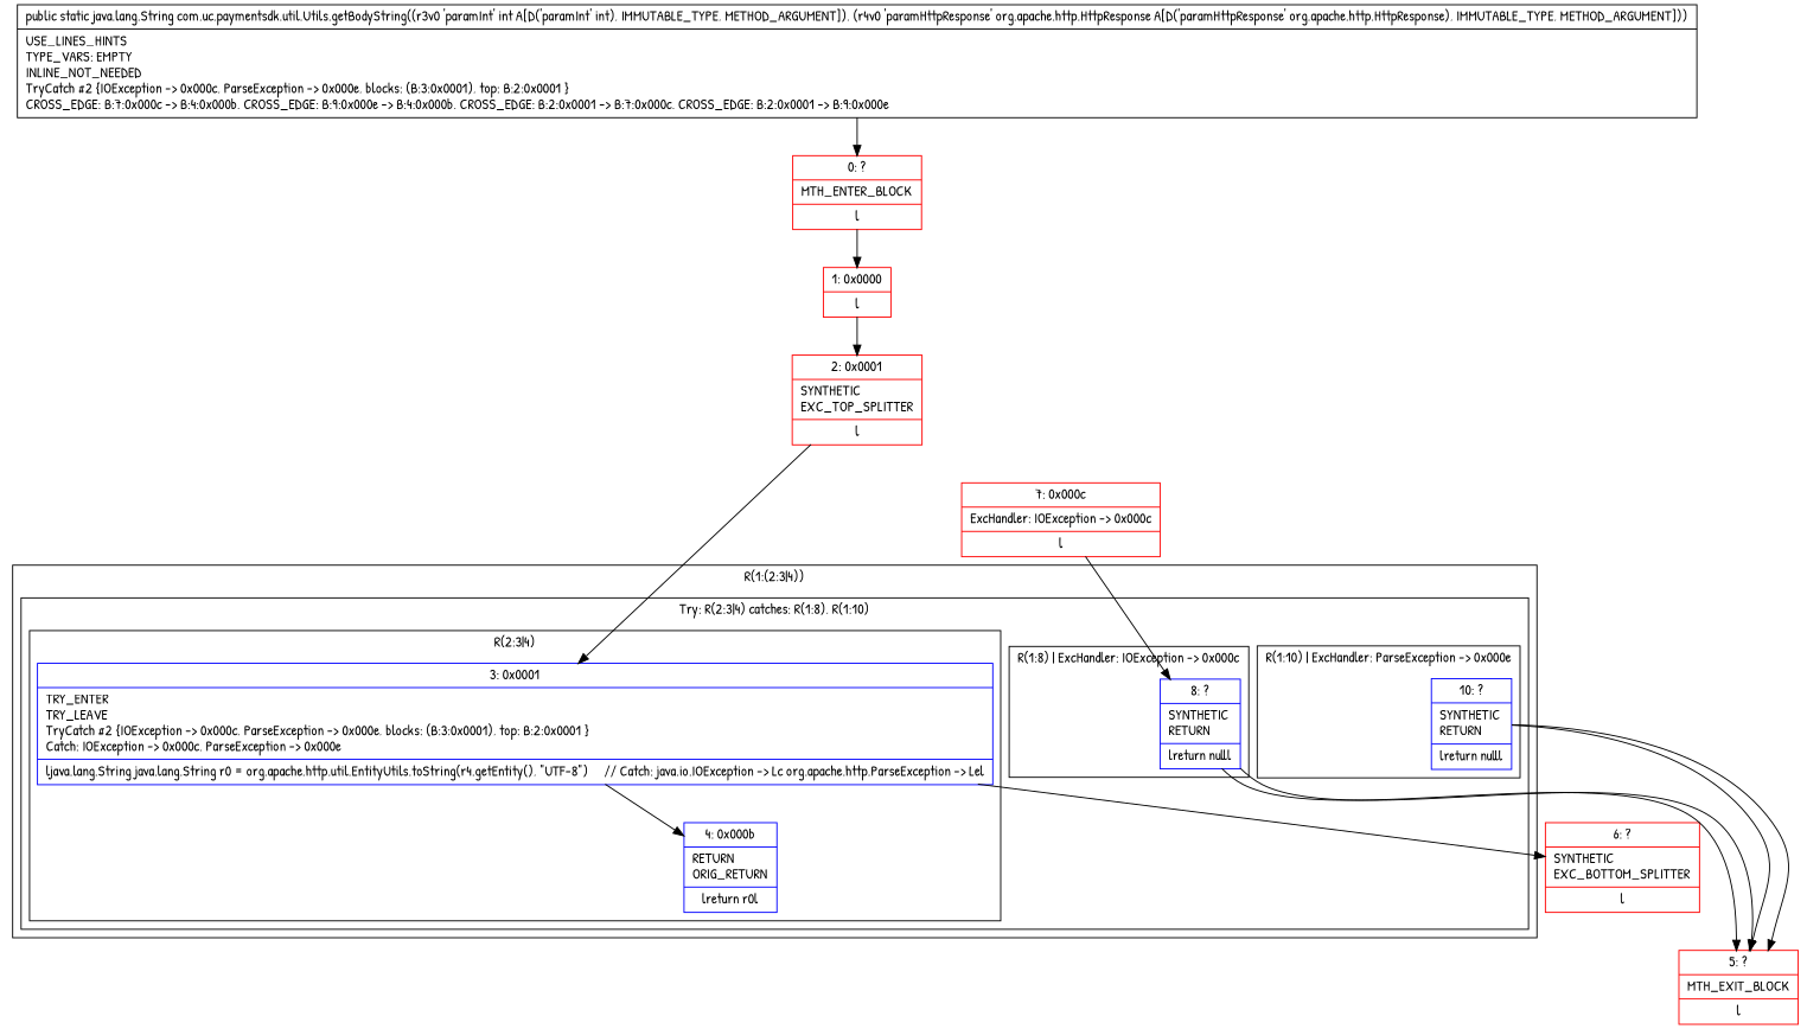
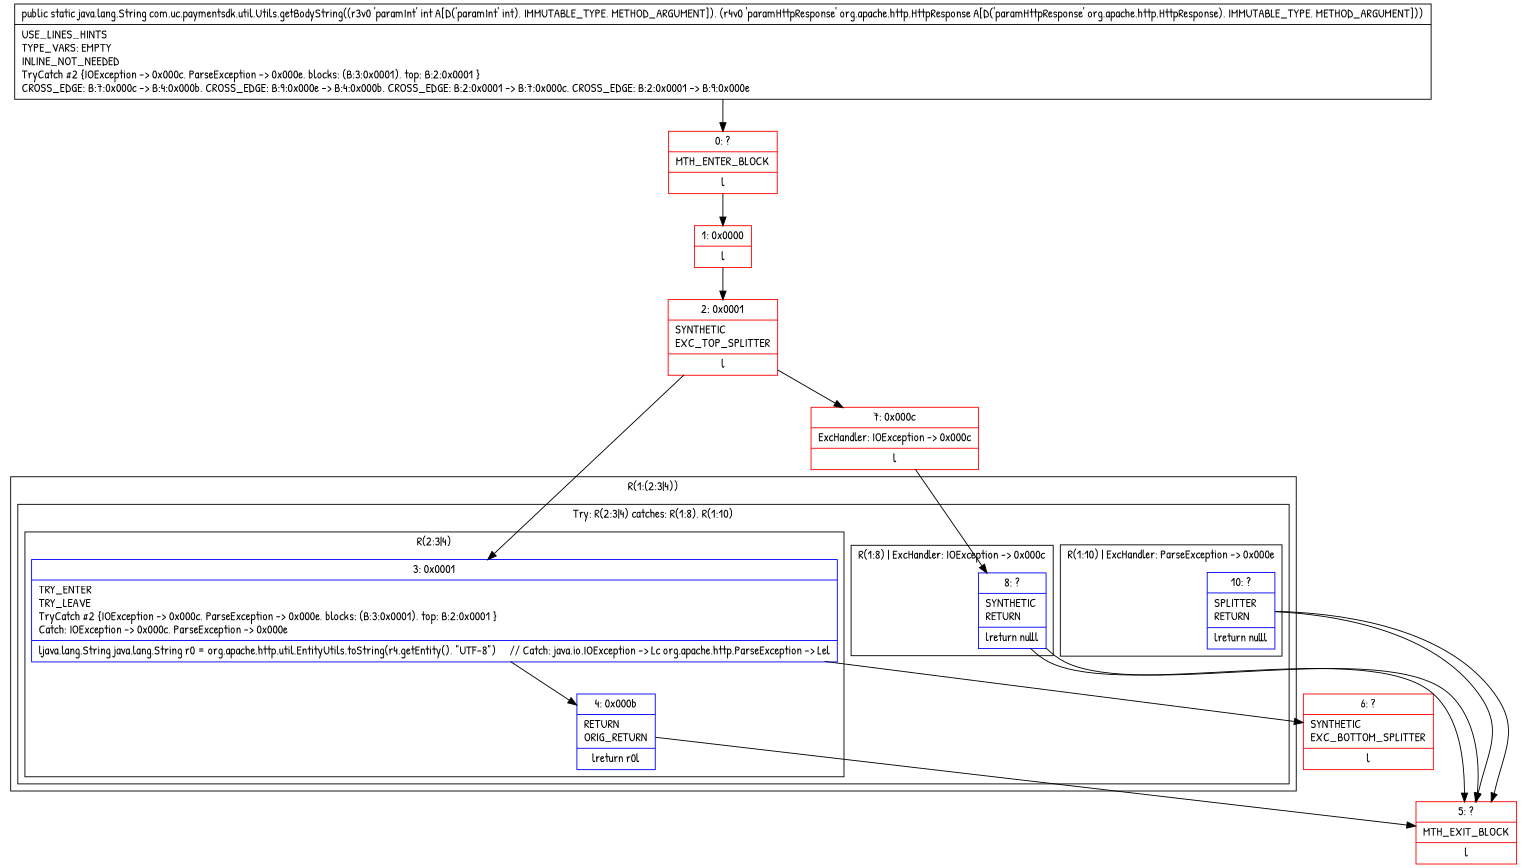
  digraph {
    fontname="Patrick Hand"
    node [color=red fontname="Patrick Hand" shape=record]
    edge [fontname="Patrick Hand"]
    n1 [color=blue label="{3\:\ 0x0001|TRY_ENTER\lTRY_LEAVE\lTryCatch #2 \{IOException \-\> 0x000c, ParseException \-\> 0x000e, blocks: (B:3:0x0001), top: B:2:0x0001 \}\lCatch: IOException \-\> 0x000c, ParseException \-\> 0x000e\l|ljava.lang.String java.lang.String r0 = org.apache.http.util.EntityUtils.toString(r4.getEntity(), \"UTF\-8\")     \/\/ Catch: java.io.IOException \-\> Lc org.apache.http.ParseException \-\> Lel}"]
    n2 [color=blue label="{4\:\ 0x000b|RETURN\lORIG_RETURN\l|lreturn r0l}"]
    n3 [color=blue label="{8\:\ ?|SYNTHETIC\lRETURN\l|lreturn nulll}"]
-   n4 [color=blue label="{10\:\ ?|SYNTHETIC\lRETURN\l|lreturn nulll}"]
+   n4 [color=blue label="{10\:\ ?|SPLITTER\lRETURN\l|lreturn nulll}"]
    n5 [label="{6\:\ ?|SYNTHETIC\lEXC_BOTTOM_SPLITTER\l|l}"]
    n6 [label="{5\:\ ?|MTH_EXIT_BLOCK\l|l}"]
    n7 [label="{0\:\ ?|MTH_ENTER_BLOCK\l|l}"]
    n8 [label="{1\:\ 0x0000|l}"]
    n9 [label="{2\:\ 0x0001|SYNTHETIC\lEXC_TOP_SPLITTER\l|l}"]
    n10 [label="{7\:\ 0x000c|ExcHandler: IOException \-\> 0x000c\l|l}"]
    n11 [label="{public static java.lang.String com.uc.paymentsdk.util.Utils.getBodyString((r3v0 'paramInt' int A[D('paramInt' int), IMMUTABLE_TYPE, METHOD_ARGUMENT]), (r4v0 'paramHttpResponse' org.apache.http.HttpResponse A[D('paramHttpResponse' org.apache.http.HttpResponse), IMMUTABLE_TYPE, METHOD_ARGUMENT]))  | USE_LINES_HINTS\lTYPE_VARS: EMPTY\lINLINE_NOT_NEEDED\lTryCatch #2 \{IOException \-\> 0x000c, ParseException \-\> 0x000e, blocks: (B:3:0x0001), top: B:2:0x0001 \}\lCROSS_EDGE: B:7:0x000c \-\> B:4:0x000b, CROSS_EDGE: B:9:0x000e \-\> B:4:0x000b, CROSS_EDGE: B:2:0x0001 \-\> B:7:0x000c, CROSS_EDGE: B:2:0x0001 \-\> B:9:0x000e\l}" color=""]
    subgraph cluster_1 {
      label="R(1:(2:3|4))"
      subgraph cluster_2 {
        label="Try: R(2:3|4) catches: R(1:8), R(1:10)"
        subgraph cluster_3 {
          label="R(2:3|4)"
          n1
          n2
        }
        subgraph cluster_4 {
          label="R(1:8) | ExcHandler: IOException \-\> 0x000c\l"
          n3
        }
        subgraph cluster_5 {
          label="R(1:10) | ExcHandler: ParseException \-\> 0x000e\l"
          n4
        }
      }
    }
    subgraph cluster_6 {
      label="R(1:8) | ExcHandler: IOException \-\> 0x000c\l"
    }
    subgraph cluster_7 {
      label="R(1:10) | ExcHandler: ParseException \-\> 0x000e\l"
    }
    n1 -> n2
    n1 -> n5
+   n2 -> n6
    n3 -> n6
    n3 -> n6
    n4 -> n6
    n4 -> n6
    n7 -> n8
    n8 -> n9
    n9 -> n1
+   n9 -> n10
    n10 -> n3
    n11 -> n7
  }
